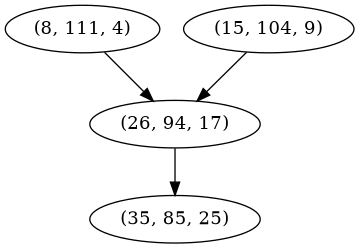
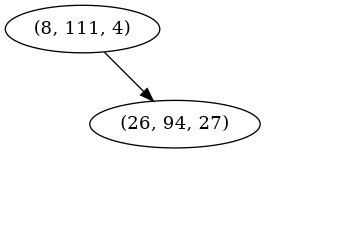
  digraph {
    "(8, 111, 4)"
-   "(26, 94, 17)"
-   "(15, 104, 9)"
-   "(35, 85, 25)"
+   "(26, 94, 17)" [label="(26, 94, 27)"]
    "(8, 111, 4)" -> "(26, 94, 17)"
-   "(26, 94, 17)" -> "(35, 85, 25)"
-   "(15, 104, 9)" -> "(26, 94, 17)"
  }
